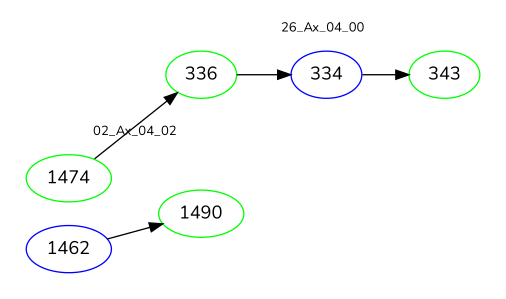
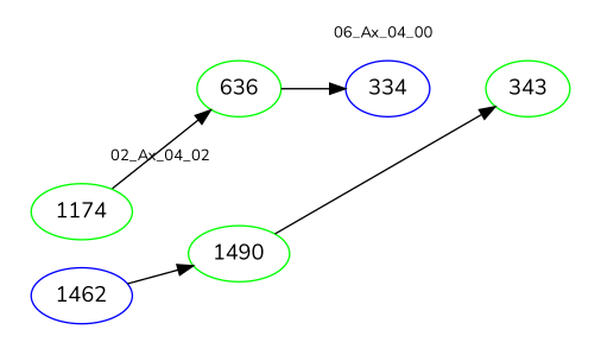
  digraph {
    fontname=Nunito
    rankdir=LR
    node [color=green fontname=Nunito]
    edge [color=black fontname=Nunito]
-   n1 [label=1474]
+   n1 [label=1174]
    n2 [color=blue label=1462]
    n3 [label=1490]
-   n4 [label=336]
+   n4 [label=636]
    n5 [color=blue label=334]
    n6 [label=343]
    subgraph cluster_1 {
      color=white
      fontsize=10
      label="02_Ax_04_02"
      n1
      n2
      n3
    }
    subgraph cluster_2 {
      color=white
      fontsize=10
-     label="26_Ax_04_00"
+     label="06_Ax_04_00"
      n4
      n5
      n6
    }
    n1 -> n4
    n2 -> n3
    n4 -> n5
-   n5 -> n6
+   n3 -> n6
  }
